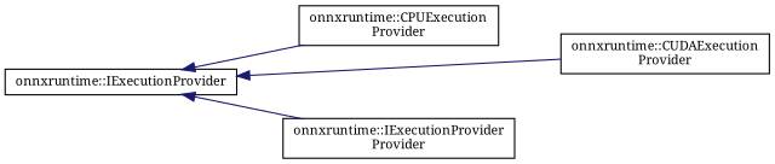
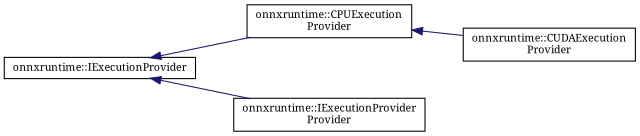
  digraph {
    fontname="Noto Serif"
    rankdir=LR
    node [color=black fillcolor=white fontname="Noto Serif" fontsize=10 shape=record style=filled]
    edge [color=midnightblue dir=back fontname="Noto Serif" fontsize=10 labelfontname=Helvetica labelfontsize=10 style=solid]
    n1 [height=0.2 label="onnxruntime::IExecutionProvider" width=0.4]
    n2 [height=0.2 label="onnxruntime::CPUExecution\lProvider" width=0.4]
    n3 [height=0.2 label="onnxruntime::CUDAExecution\lProvider" width=0.4]
    n4 [height=0.2 label="onnxruntime::IExecutionProvider\lProvider" width=0.4]
    n1 -> n2
-   n1 -> n3
+   n2 -> n3
    n1 -> n4
  }
